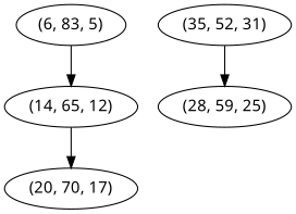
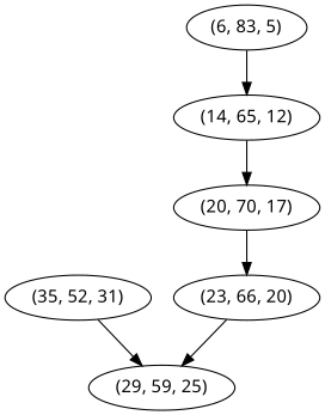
  digraph {
    fontname="Noto Sans"
    node [fontname="Noto Sans"]
    edge [fontname="Noto Sans"]
    n1 [label="(14, 65, 12)"]
    "(6, 83, 5)"
    "(20, 70, 17)"
-   "(28, 59, 25)"
+   "(23, 66, 20)"
+   "(28, 59, 25)" [label="(29, 59, 25)"]
    "(35, 52, 31)"
    n1 -> "(20, 70, 17)"
    "(6, 83, 5)" -> n1
+   "(20, 70, 17)" -> "(23, 66, 20)"
+   "(23, 66, 20)" -> "(28, 59, 25)"
    "(35, 52, 31)" -> "(28, 59, 25)"
  }
